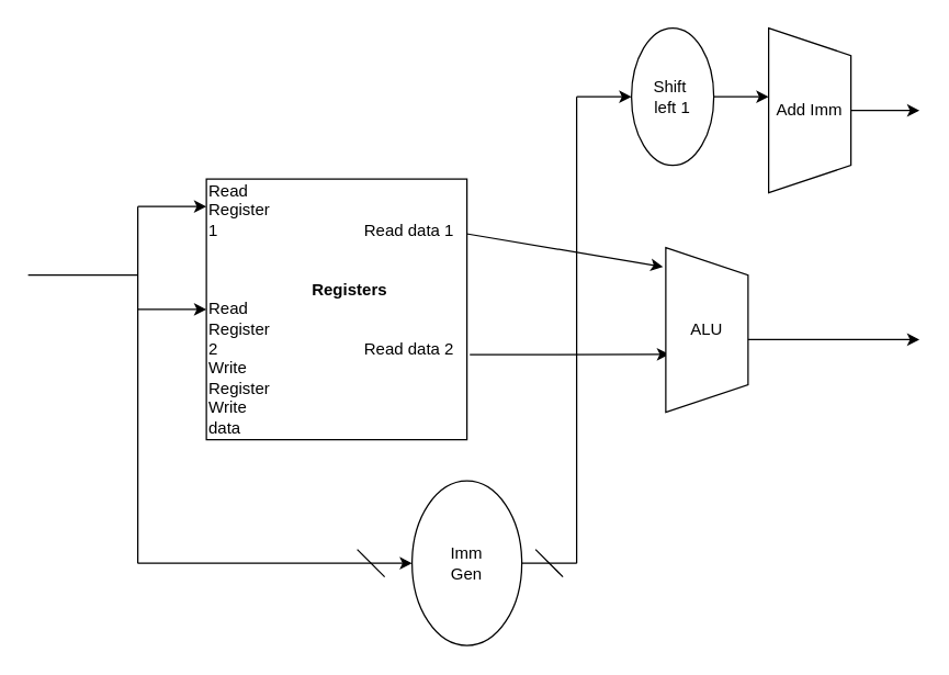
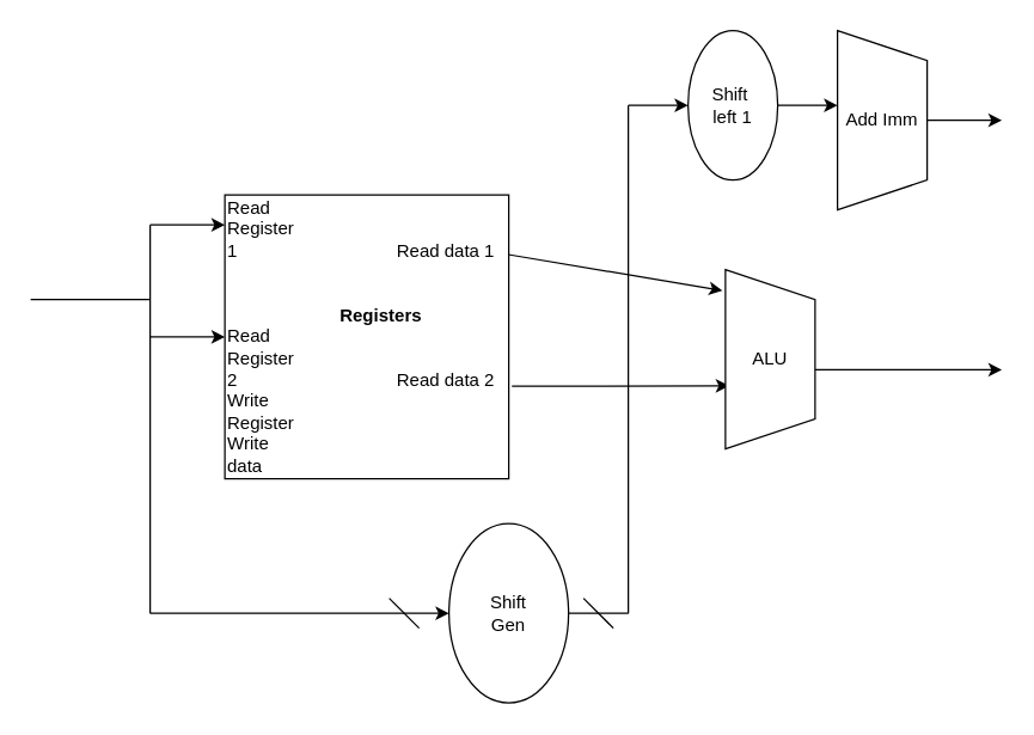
  <mxCell id="0" />
  <mxCell id="1" parent="0" />
  <mxCell id="2" value="&lt;div&gt;&lt;br&gt;&lt;/div&gt;&lt;div&gt;&lt;br&gt;&lt;/div&gt;&lt;div&gt;&lt;br&gt;&lt;/div&gt;&lt;div&gt;&lt;br&gt;&lt;/div&gt;Read&lt;div&gt;Register&lt;/div&gt;&lt;div&gt;1&amp;nbsp; &amp;nbsp; &amp;nbsp; &amp;nbsp; &amp;nbsp; &amp;nbsp; &amp;nbsp; &amp;nbsp; &amp;nbsp; &amp;nbsp; &amp;nbsp; &amp;nbsp; &amp;nbsp; &amp;nbsp; &amp;nbsp; &amp;nbsp; Read data 1&lt;/div&gt;&lt;div style=&quot;text-align: justify;&quot;&gt;&lt;b&gt;&lt;br&gt;&lt;/b&gt;&lt;/div&gt;&lt;div style=&quot;text-align: right;&quot;&gt;&lt;b&gt;&amp;nbsp; &amp;nbsp; &amp;nbsp; &amp;nbsp;&amp;nbsp;&lt;/b&gt;&lt;/div&gt;&lt;div style=&quot;text-align: center;&quot;&gt;&lt;b&gt;&amp;nbsp; &amp;nbsp; &amp;nbsp; &amp;nbsp; &amp;nbsp; Registers&amp;nbsp;&amp;nbsp;&lt;/b&gt;&lt;/div&gt;&lt;div&gt;Read&lt;/div&gt;&lt;div&gt;Register&amp;nbsp;&lt;/div&gt;&lt;div&gt;2&amp;nbsp; &amp;nbsp; &amp;nbsp; &amp;nbsp; &amp;nbsp; &amp;nbsp; &amp;nbsp; &amp;nbsp; &amp;nbsp; &amp;nbsp; &amp;nbsp; &amp;nbsp; &amp;nbsp; &amp;nbsp; &amp;nbsp; &amp;nbsp; Read data 2&lt;/div&gt;&lt;div&gt;&lt;span style=&quot;background-color: transparent; color: light-dark(rgb(0, 0, 0), rgb(255, 255, 255));&quot;&gt;Write&amp;nbsp;&lt;/span&gt;&lt;/div&gt;&lt;div&gt;Register&lt;/div&gt;&lt;div&gt;&lt;span style=&quot;background-color: transparent; color: light-dark(rgb(0, 0, 0), rgb(255, 255, 255));&quot;&gt;Write&amp;nbsp;&lt;/span&gt;&lt;/div&gt;&lt;div&gt;data&lt;/div&gt;&lt;div&gt;&lt;br&gt;&lt;/div&gt;&lt;div&gt;&lt;br&gt;&lt;/div&gt;&lt;div&gt;&lt;br&gt;&lt;/div&gt;&lt;div&gt;&lt;br&gt;&lt;/div&gt;" style="whiteSpace=wrap;html=1;aspect=fixed;align=left;" vertex="1" parent="1"><mxGeometry x="150" y="130" width="190" height="190" as="geometry" /></mxCell>
  <mxCell id="3" value="" style="endArrow=classic;html=1;rounded=0;exitX=0.998;exitY=0.21;exitDx=0;exitDy=0;exitPerimeter=0;entryX=0.117;entryY=1.033;entryDx=0;entryDy=0;entryPerimeter=0;" edge="1" parent="1" source="2" target="5"><mxGeometry width="50" height="50" relative="1" as="geometry"><mxPoint x="440" y="260" as="sourcePoint" /><mxPoint x="550" y="204" as="targetPoint" /></mxGeometry></mxCell>
  <mxCell id="4" value="" style="endArrow=classic;html=1;rounded=0;exitX=1.011;exitY=0.674;exitDx=0;exitDy=0;exitPerimeter=0;entryX=0.648;entryY=0.958;entryDx=0;entryDy=0;entryPerimeter=0;" edge="1" parent="1" source="2" target="5"><mxGeometry width="50" height="50" relative="1" as="geometry"><mxPoint x="440" y="260" as="sourcePoint" /><mxPoint x="550" y="257" as="targetPoint" /></mxGeometry></mxCell>
  <mxCell id="5" value="ALU" style="shape=trapezoid;perimeter=trapezoidPerimeter;whiteSpace=wrap;html=1;fixedSize=1;direction=south;" vertex="1" parent="1"><mxGeometry x="485" y="180" width="60" height="120" as="geometry" /></mxCell>
- <mxCell id="6" value="Imm&lt;div&gt;Gen&lt;/div&gt;" style="ellipse;whiteSpace=wrap;html=1;direction=south;" vertex="1" parent="1"><mxGeometry x="300" y="350" width="80" height="120" as="geometry" /></mxCell>
+ <mxCell id="6" value="Shift&lt;div&gt;Gen&lt;/div&gt;" style="ellipse;whiteSpace=wrap;html=1;direction=south;" vertex="1" parent="1"><mxGeometry x="300" y="350" width="80" height="120" as="geometry" /></mxCell>
  <mxCell id="7" value="" style="endArrow=classic;html=1;rounded=0;entryX=0.5;entryY=1;entryDx=0;entryDy=0;" edge="1" parent="1" target="6"><mxGeometry width="50" height="50" relative="1" as="geometry"><mxPoint x="100" y="410" as="sourcePoint" /><mxPoint x="290" y="410" as="targetPoint" /></mxGeometry></mxCell>
  <mxCell id="8" value="" style="endArrow=none;html=1;rounded=0;exitX=0.5;exitY=0;exitDx=0;exitDy=0;" edge="1" parent="1" source="6"><mxGeometry width="50" height="50" relative="1" as="geometry"><mxPoint x="440" y="250" as="sourcePoint" /><mxPoint x="420" y="410" as="targetPoint" /></mxGeometry></mxCell>
  <mxCell id="9" value="" style="endArrow=none;html=1;rounded=0;" edge="1" parent="1"><mxGeometry width="50" height="50" relative="1" as="geometry"><mxPoint x="420" y="410" as="sourcePoint" /><mxPoint x="420" y="70" as="targetPoint" /></mxGeometry></mxCell>
  <mxCell id="10" value="" style="endArrow=classic;html=1;rounded=0;" edge="1" parent="1"><mxGeometry width="50" height="50" relative="1" as="geometry"><mxPoint x="420" y="70" as="sourcePoint" /><mxPoint x="460" y="70" as="targetPoint" /></mxGeometry></mxCell>
  <mxCell id="11" value="Shift&amp;nbsp;&lt;div&gt;left 1&lt;/div&gt;" style="ellipse;whiteSpace=wrap;html=1;direction=south;" vertex="1" parent="1"><mxGeometry x="460" y="20" width="60" height="100" as="geometry" /></mxCell>
  <mxCell id="12" value="" style="endArrow=classic;html=1;rounded=0;exitX=0.5;exitY=0;exitDx=0;exitDy=0;" edge="1" parent="1" source="11"><mxGeometry width="50" height="50" relative="1" as="geometry"><mxPoint x="440" y="250" as="sourcePoint" /><mxPoint x="560" y="70" as="targetPoint" /></mxGeometry></mxCell>
  <mxCell id="13" value="Add Imm" style="shape=trapezoid;perimeter=trapezoidPerimeter;whiteSpace=wrap;html=1;fixedSize=1;direction=south;" vertex="1" parent="1"><mxGeometry x="560" y="20" width="60" height="120" as="geometry" /></mxCell>
  <mxCell id="14" value="" style="endArrow=classic;html=1;rounded=0;exitX=0.5;exitY=0;exitDx=0;exitDy=0;" edge="1" parent="1" source="13"><mxGeometry width="50" height="50" relative="1" as="geometry"><mxPoint x="440" y="250" as="sourcePoint" /><mxPoint x="670" y="80" as="targetPoint" /></mxGeometry></mxCell>
  <mxCell id="15" value="" style="endArrow=classic;html=1;rounded=0;exitX=0.558;exitY=0;exitDx=0;exitDy=0;exitPerimeter=0;" edge="1" parent="1" source="5"><mxGeometry width="50" height="50" relative="1" as="geometry"><mxPoint x="440" y="250" as="sourcePoint" /><mxPoint x="670" y="247" as="targetPoint" /></mxGeometry></mxCell>
  <mxCell id="16" value="" style="endArrow=none;html=1;rounded=0;" edge="1" parent="1"><mxGeometry width="50" height="50" relative="1" as="geometry"><mxPoint x="280" y="420" as="sourcePoint" /><mxPoint x="260" y="400" as="targetPoint" /></mxGeometry></mxCell>
  <mxCell id="17" value="" style="endArrow=none;html=1;rounded=0;" edge="1" parent="1"><mxGeometry width="50" height="50" relative="1" as="geometry"><mxPoint x="410" y="420" as="sourcePoint" /><mxPoint x="390" y="400" as="targetPoint" /></mxGeometry></mxCell>
  <mxCell id="18" value="" style="endArrow=none;html=1;rounded=0;" edge="1" parent="1"><mxGeometry width="50" height="50" relative="1" as="geometry"><mxPoint x="100" y="410" as="sourcePoint" /><mxPoint x="100" y="150" as="targetPoint" /></mxGeometry></mxCell>
  <mxCell id="19" value="" style="endArrow=classic;html=1;rounded=0;" edge="1" parent="1"><mxGeometry width="50" height="50" relative="1" as="geometry"><mxPoint x="100" y="150" as="sourcePoint" /><mxPoint x="150" y="150" as="targetPoint" /></mxGeometry></mxCell>
  <mxCell id="20" value="" style="endArrow=classic;html=1;rounded=0;" edge="1" parent="1"><mxGeometry width="50" height="50" relative="1" as="geometry"><mxPoint x="100" y="225" as="sourcePoint" /><mxPoint x="150" y="225" as="targetPoint" /></mxGeometry></mxCell>
  <mxCell id="21" value="" style="endArrow=none;html=1;rounded=0;" edge="1" parent="1"><mxGeometry width="50" height="50" relative="1" as="geometry"><mxPoint y="200" as="sourcePoint" x="20" /><mxPoint x="100" y="200" as="targetPoint" /></mxGeometry></mxCell>
